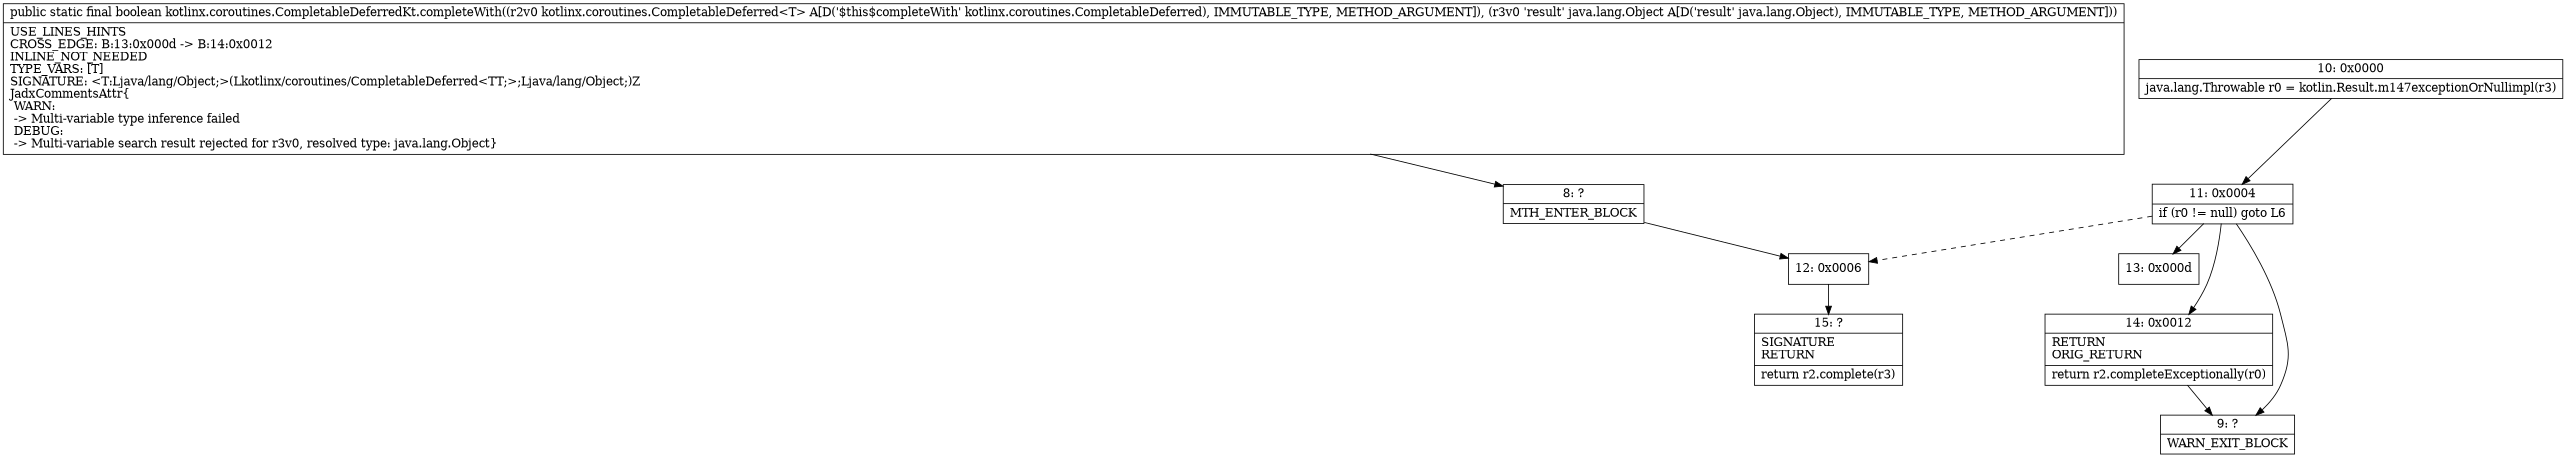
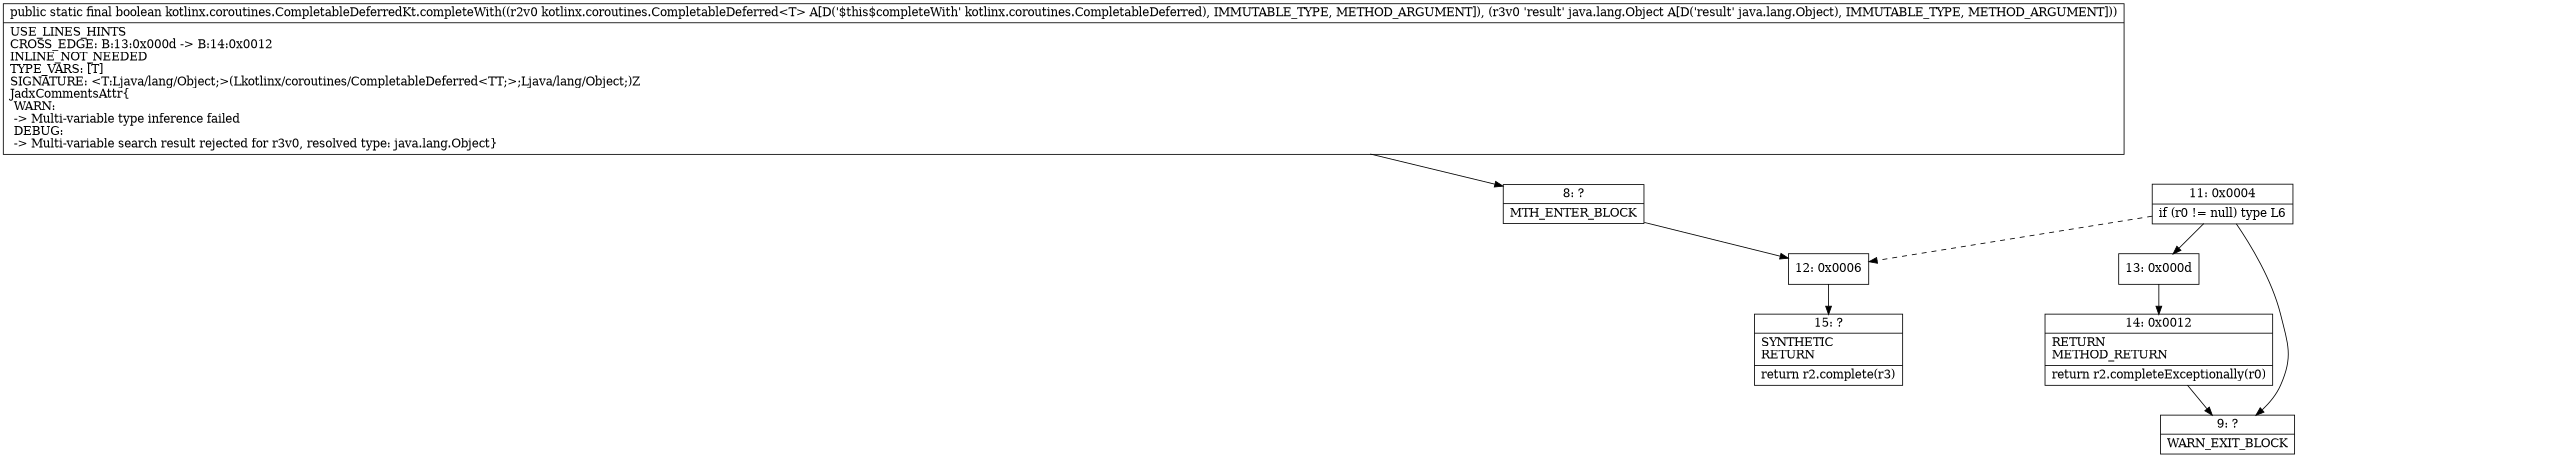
  digraph {
    node [shape=record]
    n1 [label="{8\:\ ?|MTH_ENTER_BLOCK\l}"]
    n2 [label="{12\:\ 0x0006}"]
-   n3 [label="{10\:\ 0x0000|java.lang.Throwable r0 = kotlin.Result.m147exceptionOrNullimpl(r3)\l}"]
-   n4 [label="{11\:\ 0x0004|if (r0 != null) goto L6\l}"]
+   n4 [label="{11\:\ 0x0004|if (r0 != null) type L6\l}"]
    n5 [label="{13\:\ 0x000d}"]
    n6 [label="{9\:\ ?|WARN_EXIT_BLOCK\l}"]
-   n7 [label="{15\:\ ?|SIGNATURE\lRETURN\l|return r2.complete(r3)\l}"]
-   n8 [label="{14\:\ 0x0012|RETURN\lORIG_RETURN\l|return r2.completeExceptionally(r0)\l}"]
+   n7 [label="{15\:\ ?|SYNTHETIC\lRETURN\l|return r2.complete(r3)\l}"]
+   n8 [label="{14\:\ 0x0012|RETURN\lMETHOD_RETURN\l|return r2.completeExceptionally(r0)\l}"]
    n9 [label="{public static final boolean kotlinx.coroutines.CompletableDeferredKt.completeWith((r2v0 kotlinx.coroutines.CompletableDeferred\<T\> A[D('$this$completeWith' kotlinx.coroutines.CompletableDeferred), IMMUTABLE_TYPE, METHOD_ARGUMENT]), (r3v0 'result' java.lang.Object A[D('result' java.lang.Object), IMMUTABLE_TYPE, METHOD_ARGUMENT]))  | USE_LINES_HINTS\lCROSS_EDGE: B:13:0x000d \-\> B:14:0x0012\lINLINE_NOT_NEEDED\lTYPE_VARS: [T]\lSIGNATURE: \<T:Ljava\/lang\/Object;\>(Lkotlinx\/coroutines\/CompletableDeferred\<TT;\>;Ljava\/lang\/Object;)Z\lJadxCommentsAttr\{\l WARN: \l \-\> Multi\-variable type inference failed\l DEBUG: \l \-\> Multi\-variable search result rejected for r3v0, resolved type: java.lang.Object\}\l}"]
    n1 -> n2
    n2 -> n7
-   n3 -> n4
    n4 -> n2 [style=dashed]
    n4 -> n5
    n4 -> n6
-   n4 -> n8
+   n5 -> n8
    n8 -> n6
    n9 -> n1
  }
